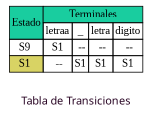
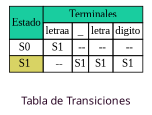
  digraph {
    label=< <font color= "#290524" face="Impact" size="30">Tabla de Transiciones</font> >
    fontname="Liberation Serif"
-   n1 [label=<      <table border='0' cellborder='1' cellspacing='0'>        <tr>             <td bgcolor="#19CD9F"  rowspan="2" colspan="1">Estado</td>             <td bgcolor="#19CD9F" colspan="999">Terminales</td>         </tr>                        <tr>            <td>letraa</td>              <td>_</td>              <td>letra</td>              <td>digito</td>          </tr>         <tr>             <td  >S9 </td>            <td>S1</td>              <td> --</td>             <td> --</td>             <td> --</td>             </tr>          <tr>             <td bgcolor="#D8D364" >S1 </td>            <td> --</td>             <td>S1</td>              <td>S1</td>              <td>S1</td>              </tr>       </table>   > shape=plaintext fontname="Liberation Serif"]
+   n1 [label=<      <table border='0' cellborder='1' cellspacing='0'>        <tr>             <td bgcolor="#19CD9F"  rowspan="2" colspan="1">Estado</td>             <td bgcolor="#19CD9F" colspan="999">Terminales</td>         </tr>                        <tr>            <td>letraa</td>              <td>_</td>              <td>letra</td>              <td>digito</td>          </tr>         <tr>             <td  >S0 </td>            <td>S1</td>              <td> --</td>             <td> --</td>             <td> --</td>             </tr>          <tr>             <td bgcolor="#D8D364" >S1 </td>            <td> --</td>             <td>S1</td>              <td>S1</td>              <td>S1</td>              </tr>       </table>   > shape=plaintext fontname="Liberation Serif"]
  }
